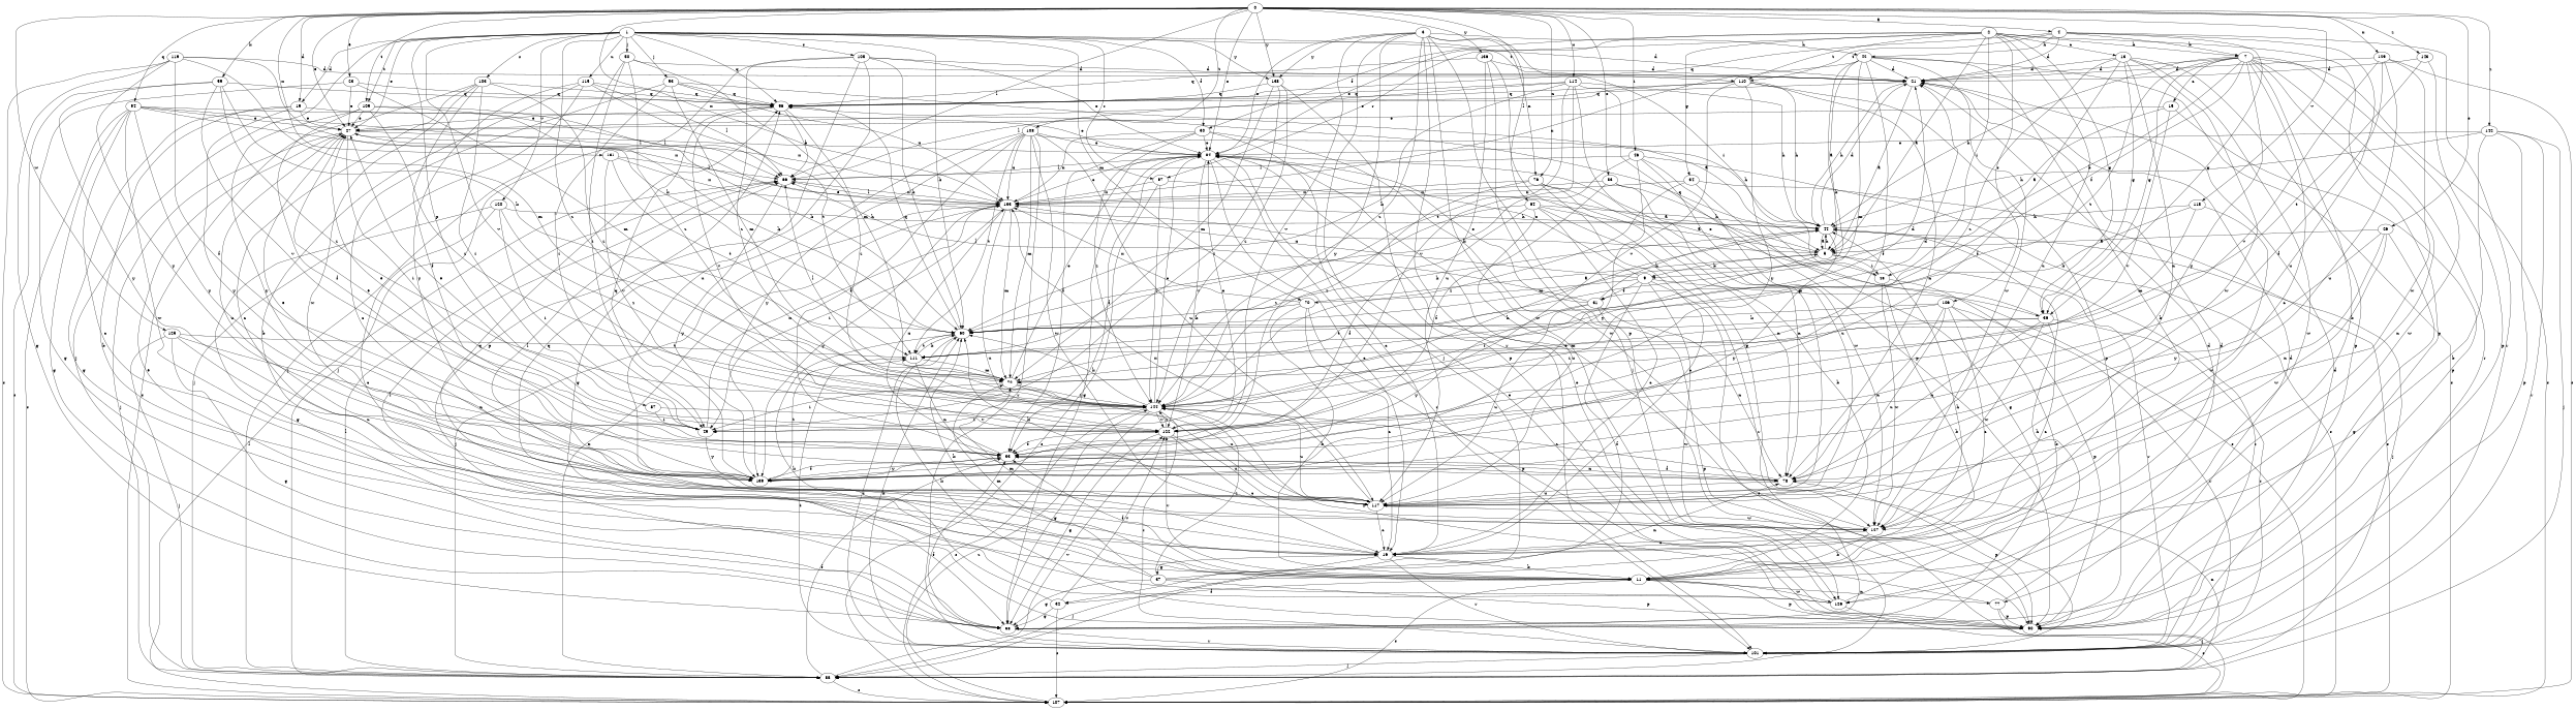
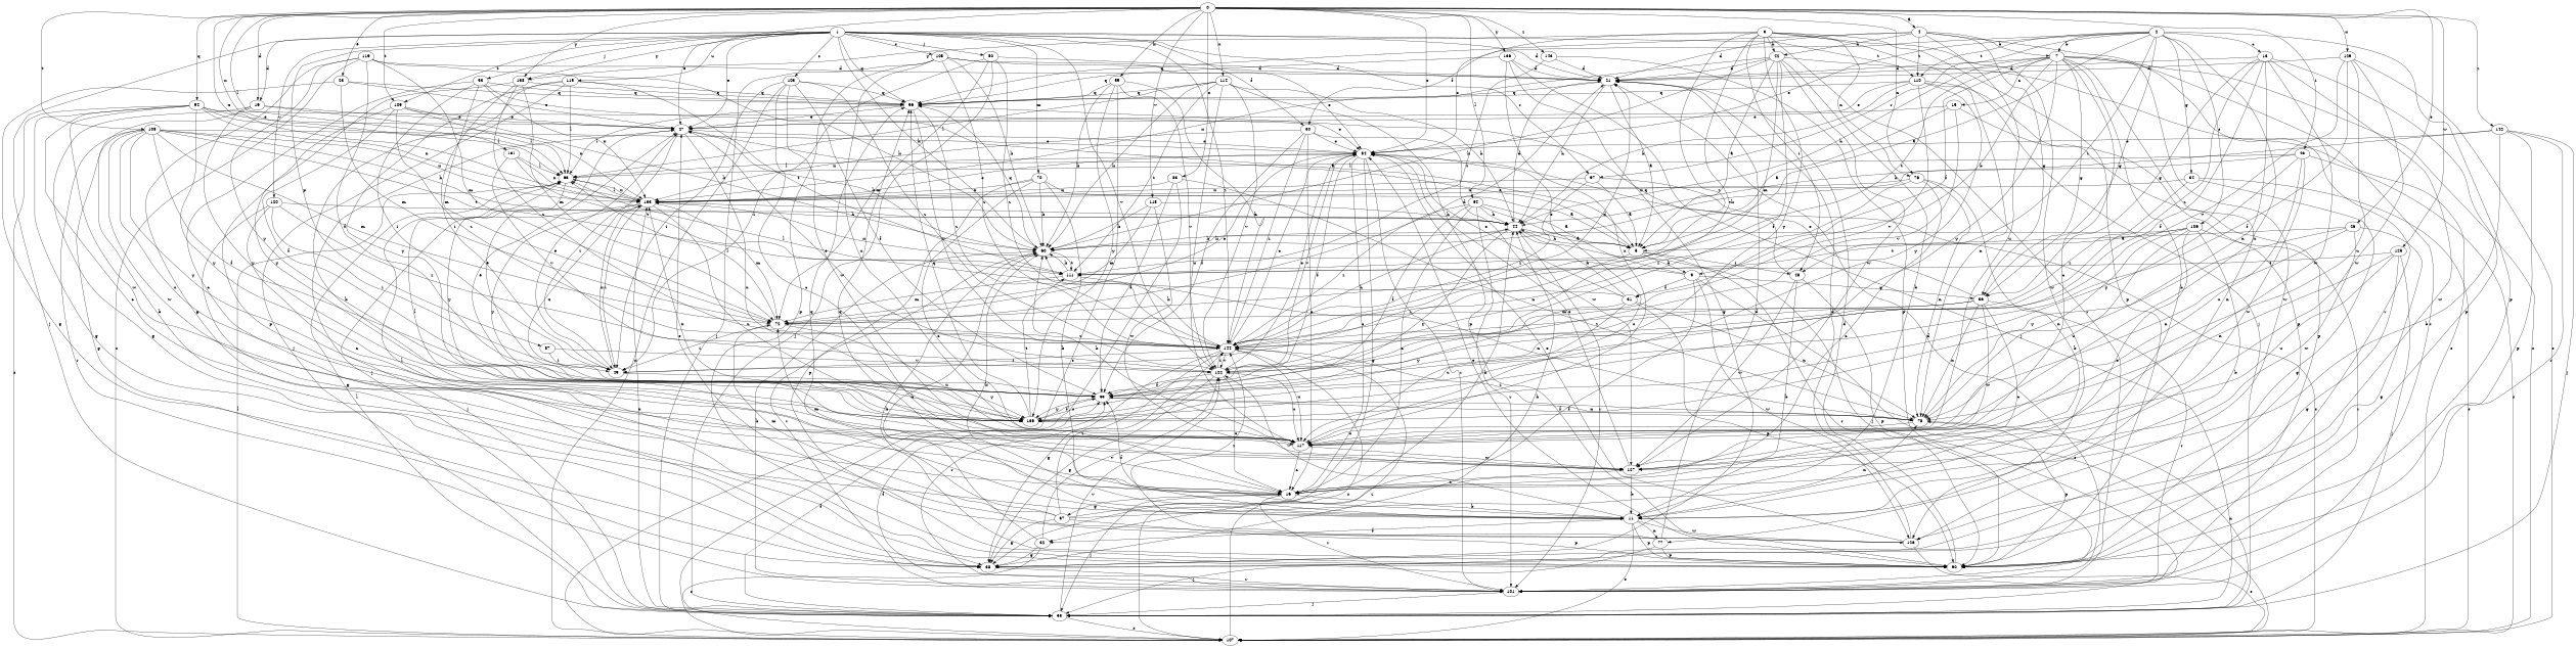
  strict digraph {
    0
    4
    19
    23
    26
    27
    46
    59
    64
    66
    76
    83
    84
    94
    108
    109
    114
    118
    125
    129
    131
    133
    136
    138
    142
    143
    21
    96
    110
    7
    36
    117
    42
    101
    139
    11
    38
    72
    5
    78
    127
    55
    60
    49
    107
    122
    144
    44
    16
    33
    111
    90
    1
    30
    50
    53
    70
    87
    97
    103
    105
    115
    120
    119
    2
    13
    34
    48
    106
    9
    126
    15
    31
    77
    3
    32
    37
    0 -> 4 [label=a]
    0 -> 19 [label=d]
    0 -> 23 [label=e]
    0 -> 26 [label=e]
    0 -> 27 [label=e]
    0 -> 46 [label=i]
    0 -> 59 [label=k]
    0 -> 64 [label=l]
    0 -> 66 [label=l]
    0 -> 76 [label=n]
    0 -> 83 [label=o]
    0 -> 84 [label=o]
    0 -> 94 [label=q]
    0 -> 108 [label=t]
    0 -> 109 [label=t]
    0 -> 114 [label=u]
    0 -> 118 [label=v]
    0 -> 125 [label=w]
    0 -> 129 [label=x]
    0 -> 131 [label=x]
    0 -> 133 [label=x]
    0 -> 136 [label=y]
    0 -> 138 [label=y]
    0 -> 142 [label=z]
    0 -> 143 [label=z]
    4 -> 21 [label=d]
    4 -> 96 [label=q]
    4 -> 110 [label=t]
    4 -> 7 [label=b]
    4 -> 36 [label=g]
    4 -> 117 [label=u]
    4 -> 42 [label=h]
    4 -> 101 [label=r]
    19 -> 27 [label=e]
    19 -> 133 [label=x]
    19 -> 139 [label=y]
    19 -> 11 [label=b]
    19 -> 38 [label=g]
    23 -> 27 [label=e]
    23 -> 96 [label=q]
    23 -> 38 [label=g]
    23 -> 72 [label=m]
    26 -> 139 [label=y]
    26 -> 38 [label=g]
    26 -> 5 [label=a]
    26 -> 78 [label=n]
    26 -> 127 [label=w]
    27 -> 84 [label=o]
    27 -> 117 [label=u]
    27 -> 55 [label=j]
    27 -> 60 [label=k]
    27 -> 49 [label=i]
    46 -> 66 [label=l]
    46 -> 117 [label=u]
    46 -> 139 [label=y]
    46 -> 127 [label=w]
    46 -> 60 [label=k]
    46 -> 107 [label=s]
    59 -> 96 [label=q]
    59 -> 139 [label=y]
    59 -> 60 [label=k]
    59 -> 107 [label=s]
    59 -> 122 [label=v]
    59 -> 144 [label=z]
    64 -> 117 [label=u]
    64 -> 101 [label=r]
    64 -> 5 [label=a]
    64 -> 144 [label=z]
    64 -> 44 [label=h]
    64 -> 16 [label=c]
    64 -> 33 [label=f]
    66 -> 133 [label=x]
    66 -> 139 [label=y]
    76 -> 133 [label=x]
    76 -> 11 [label=b]
    76 -> 78 [label=n]
    76 -> 144 [label=z]
    76 -> 16 [label=c]
    83 -> 133 [label=x]
    83 -> 78 [label=n]
    83 -> 107 [label=s]
    83 -> 33 [label=f]
    84 -> 66 [label=l]
    84 -> 101 [label=r]
    84 -> 38 [label=g]
    84 -> 122 [label=v]
    84 -> 16 [label=c]
    84 -> 33 [label=f]
    94 -> 27 [label=e]
    94 -> 66 [label=l]
    94 -> 84 [label=o]
    94 -> 133 [label=x]
    94 -> 139 [label=y]
    94 -> 38 [label=g]
    94 -> 127 [label=w]
    94 -> 107 [label=s]
    94 -> 16 [label=c]
    108 -> 84 [label=o]
    108 -> 133 [label=x]
    108 -> 117 [label=u]
    108 -> 101 [label=r]
    108 -> 139 [label=y]
    108 -> 38 [label=g]
    108 -> 72 [label=m]
    108 -> 127 [label=w]
    108 -> 44 [label=h]
    108 -> 33 [label=f]
    108 -> 111 [label=t]
    109 -> 27 [label=e]
    109 -> 66 [label=l]
    109 -> 139 [label=y]
    109 -> 60 [label=k]
    109 -> 144 [label=z]
    109 -> 33 [label=f]
    114 -> 66 [label=l]
    114 -> 96 [label=q]
    114 -> 117 [label=u]
    114 -> 60 [label=k]
    114 -> 122 [label=v]
    114 -> 44 [label=h]
    114 -> 111 [label=t]
    114 -> 90 [label=p]
    118 -> 72 [label=m]
    118 -> 127 [label=w]
    118 -> 60 [label=k]
    118 -> 44 [label=h]
    125 -> 117 [label=u]
    125 -> 38 [label=g]
    125 -> 78 [label=n]
    125 -> 55 [label=j]
    125 -> 111 [label=t]
    129 -> 21 [label=d]
    129 -> 117 [label=u]
    129 -> 127 [label=w]
    129 -> 107 [label=s]
    129 -> 122 [label=v]
    129 -> 33 [label=f]
    131 -> 66 [label=l]
    131 -> 133 [label=x]
    131 -> 122 [label=v]
    131 -> 111 [label=t]
    133 -> 66 [label=l]
    133 -> 84 [label=o]
    133 -> 117 [label=u]
    133 -> 139 [label=y]
    133 -> 72 [label=m]
    133 -> 55 [label=j]
    133 -> 49 [label=i]
    133 -> 44 [label=h]
    136 -> 21 [label=d]
    136 -> 96 [label=q]
    136 -> 117 [label=u]
    136 -> 38 [label=g]
    136 -> 55 [label=j]
    138 -> 96 [label=q]
    138 -> 72 [label=m]
    138 -> 49 [label=i]
    138 -> 144 [label=z]
    138 -> 90 [label=p]
    142 -> 84 [label=o]
    142 -> 101 [label=r]
    142 -> 11 [label=b]
    142 -> 55 [label=j]
    142 -> 44 [label=h]
    142 -> 90 [label=p]
    143 -> 21 [label=d]
    143 -> 111 [label=t]
    143 -> 90 [label=p]
    21 -> 96 [label=q]
    21 -> 5 [label=a]
    21 -> 44 [label=h]
    96 -> 27 [label=e]
    96 -> 66 [label=l]
    96 -> 122 [label=v]
    96 -> 144 [label=z]
    110 -> 27 [label=e]
    110 -> 96 [label=q]
    110 -> 139 [label=y]
    110 -> 78 [label=n]
    110 -> 122 [label=v]
    110 -> 44 [label=h]
    110 -> 90 [label=p]
    7 -> 21 [label=d]
    7 -> 36 [label=g]
    7 -> 101 [label=r]
    7 -> 139 [label=y]
    7 -> 11 [label=b]
    7 -> 107 [label=s]
    7 -> 44 [label=h]
    7 -> 16 [label=c]
    7 -> 111 [label=t]
    7 -> 9 [label=b]
    7 -> 126 [label=w]
    7 -> 15 [label=c]
    7 -> 31 [label=f]
    7 -> 77 [label=n]
    36 -> 84 [label=o]
    36 -> 101 [label=r]
    36 -> 72 [label=m]
    36 -> 78 [label=n]
    36 -> 127 [label=w]
    36 -> 144 [label=z]
    36 -> 16 [label=c]
    117 -> 66 [label=l]
    117 -> 133 [label=x]
    117 -> 127 [label=w]
    117 -> 60 [label=k]
    117 -> 16 [label=c]
    42 -> 133 [label=x]
    42 -> 21 [label=d]
    42 -> 11 [label=b]
    42 -> 72 [label=m]
    42 -> 5 [label=a]
    42 -> 127 [label=w]
    42 -> 60 [label=k]
    42 -> 107 [label=s]
    42 -> 33 [label=f]
    101 -> 21 [label=d]
    101 -> 55 [label=j]
    101 -> 60 [label=k]
    101 -> 33 [label=f]
-   101 -> 111 [label=t]
    139 -> 27 [label=e]
    139 -> 96 [label=q]
    139 -> 33 [label=f]
    139 -> 111 [label=t]
    11 -> 96 [label=q]
    11 -> 60 [label=k]
    11 -> 107 [label=s]
    11 -> 122 [label=v]
    11 -> 33 [label=f]
    11 -> 90 [label=p]
    11 -> 126 [label=w]
    11 -> 77 [label=n]
    11 -> 32 [label=f]
    38 -> 101 [label=r]
    38 -> 44 [label=h]
    72 -> 66 [label=l]
    72 -> 84 [label=o]
    72 -> 21 [label=d]
    72 -> 117 [label=u]
    72 -> 49 [label=i]
    72 -> 144 [label=z]
    5 -> 27 [label=e]
    5 -> 101 [label=r]
    5 -> 49 [label=i]
    5 -> 44 [label=h]
    5 -> 48 [label=i]
    5 -> 9 [label=b]
    78 -> 117 [label=u]
    78 -> 144 [label=z]
    78 -> 33 [label=f]
    78 -> 90 [label=p]
    127 -> 84 [label=o]
    127 -> 11 [label=b]
    127 -> 16 [label=c]
    55 -> 66 [label=l]
    55 -> 133 [label=x]
    55 -> 78 [label=n]
    55 -> 107 [label=s]
    55 -> 122 [label=v]
    55 -> 33 [label=f]
    60 -> 96 [label=q]
    60 -> 101 [label=r]
    60 -> 111 [label=t]
    49 -> 27 [label=e]
    49 -> 133 [label=x]
    49 -> 139 [label=y]
    107 -> 66 [label=l]
    107 -> 144 [label=z]
    122 -> 27 [label=e]
    122 -> 84 [label=o]
    122 -> 117 [label=u]
    122 -> 38 [label=g]
    122 -> 144 [label=z]
    122 -> 16 [label=c]
    122 -> 33 [label=f]
    144 -> 84 [label=o]
    144 -> 21 [label=d]
    144 -> 117 [label=u]
    144 -> 101 [label=r]
    144 -> 38 [label=g]
    144 -> 60 [label=k]
    144 -> 49 [label=i]
    144 -> 107 [label=s]
    144 -> 122 [label=v]
    144 -> 44 [label=h]
    44 -> 21 [label=d]
    44 -> 101 [label=r]
    44 -> 139 [label=y]
    44 -> 5 [label=a]
    44 -> 55 [label=j]
    44 -> 60 [label=k]
    16 -> 101 [label=r]
    16 -> 11 [label=b]
    16 -> 72 [label=m]
    16 -> 55 [label=j]
    16 -> 37 [label=g]
    33 -> 27 [label=e]
    33 -> 133 [label=x]
    33 -> 139 [label=y]
    33 -> 78 [label=n]
    111 -> 72 [label=m]
    111 -> 78 [label=n]
    111 -> 60 [label=k]
    90 -> 84 [label=o]
    90 -> 21 [label=d]
    90 -> 60 [label=k]
    1 -> 19 [label=d]
    1 -> 27 [label=e]
    1 -> 109 [label=t]
    1 -> 138 [label=y]
    1 -> 21 [label=d]
    1 -> 96 [label=q]
    1 -> 110 [label=t]
    1 -> 55 [label=j]
    1 -> 60 [label=k]
    1 -> 122 [label=v]
    1 -> 144 [label=z]
    1 -> 30 [label=f]
    1 -> 50 [label=j]
    1 -> 53 [label=j]
    1 -> 70 [label=m]
    1 -> 87 [label=p]
    1 -> 97 [label=r]
    1 -> 103 [label=s]
    1 -> 105 [label=s]
    1 -> 115 [label=u]
    1 -> 120 [label=v]
    30 -> 84 [label=o]
    30 -> 133 [label=x]
    30 -> 127 [label=w]
    30 -> 144 [label=z]
    30 -> 16 [label=c]
    30 -> 33 [label=f]
    50 -> 21 [label=d]
    50 -> 72 [label=m]
    50 -> 55 [label=j]
    50 -> 49 [label=i]
    50 -> 144 [label=z]
    53 -> 133 [label=x]
    53 -> 96 [label=q]
    53 -> 72 [label=m]
    53 -> 5 [label=a]
    53 -> 49 [label=i]
    53 -> 16 [label=c]
    70 -> 133 [label=x]
    70 -> 11 [label=b]
    70 -> 5 [label=a]
    70 -> 60 [label=k]
    70 -> 16 [label=c]
    70 -> 90 [label=p]
    87 -> 49 [label=i]
    87 -> 122 [label=v]
    97 -> 133 [label=x]
    97 -> 5 [label=a]
    97 -> 107 [label=s]
    97 -> 144 [label=z]
    103 -> 96 [label=q]
    103 -> 127 [label=w]
    103 -> 49 [label=i]
    103 -> 107 [label=s]
    103 -> 144 [label=z]
    103 -> 16 [label=c]
    103 -> 33 [label=f]
    105 -> 84 [label=o]
    105 -> 21 [label=d]
    105 -> 117 [label=u]
    105 -> 55 [label=j]
    105 -> 60 [label=k]
    105 -> 144 [label=z]
    105 -> 90 [label=p]
    115 -> 66 [label=l]
    115 -> 96 [label=q]
    115 -> 139 [label=y]
    115 -> 11 [label=b]
    115 -> 55 [label=j]
    115 -> 111 [label=t]
    120 -> 38 [label=g]
    120 -> 49 [label=i]
    120 -> 144 [label=z]
    120 -> 44 [label=h]
    120 -> 16 [label=c]
    119 -> 21 [label=d]
    119 -> 139 [label=y]
    119 -> 38 [label=g]
    119 -> 72 [label=m]
    119 -> 60 [label=k]
    119 -> 107 [label=s]
    119 -> 33 [label=f]
    2 -> 84 [label=o]
    2 -> 110 [label=t]
    2 -> 7 [label=b]
    2 -> 36 [label=g]
    2 -> 117 [label=u]
    2 -> 5 [label=a]
    2 -> 90 [label=p]
    2 -> 30 [label=f]
    2 -> 97 [label=r]
    2 -> 13 [label=c]
    2 -> 34 [label=g]
    2 -> 48 [label=i]
    2 -> 106 [label=s]
    13 -> 21 [label=d]
    13 -> 36 [label=g]
    13 -> 78 [label=n]
    13 -> 127 [label=w]
    13 -> 144 [label=z]
    13 -> 33 [label=f]
    13 -> 90 [label=p]
    13 -> 126 [label=w]
    34 -> 133 [label=x]
    34 -> 38 [label=g]
    34 -> 107 [label=s]
    34 -> 144 [label=z]
    48 -> 96 [label=q]
    48 -> 11 [label=b]
    48 -> 127 [label=w]
    48 -> 90 [label=p]
    106 -> 117 [label=u]
    106 -> 101 [label=r]
    106 -> 11 [label=b]
    106 -> 78 [label=n]
    106 -> 60 [label=k]
    106 -> 16 [label=c]
    106 -> 111 [label=t]
    9 -> 84 [label=o]
    9 -> 133 [label=x]
    9 -> 36 [label=g]
    9 -> 107 [label=s]
-   9 -> 70 [label=m]
    9 -> 126 [label=w]
    9 -> 31 [label=f]
    9 -> 32 [label=f]
    126 -> 27 [label=e]
    126 -> 66 [label=l]
    126 -> 84 [label=o]
    126 -> 21 [label=d]
    126 -> 107 [label=s]
    15 -> 27 [label=e]
    15 -> 5 [label=a]
    15 -> 122 [label=v]
    15 -> 90 [label=p]
    31 -> 66 [label=l]
    31 -> 84 [label=o]
    31 -> 117 [label=u]
    31 -> 139 [label=y]
    31 -> 78 [label=n]
    31 -> 44 [label=h]
    31 -> 90 [label=p]
    77 -> 21 [label=d]
    77 -> 55 [label=j]
    77 -> 144 [label=z]
    77 -> 90 [label=p]
    3 -> 76 [label=n]
    3 -> 84 [label=o]
    3 -> 138 [label=y]
    3 -> 42 [label=h]
    3 -> 101 [label=r]
    3 -> 139 [label=y]
    3 -> 55 [label=j]
    3 -> 122 [label=v]
    3 -> 144 [label=z]
    3 -> 90 [label=p]
    3 -> 48 [label=i]
    3 -> 126 [label=w]
    32 -> 38 [label=g]
    32 -> 60 [label=k]
    32 -> 107 [label=s]
    32 -> 122 [label=v]
    37 -> 96 [label=q]
    37 -> 38 [label=g]
    37 -> 72 [label=m]
    37 -> 78 [label=n]
    37 -> 144 [label=z]
    37 -> 44 [label=h]
    37 -> 90 [label=p]
  }
